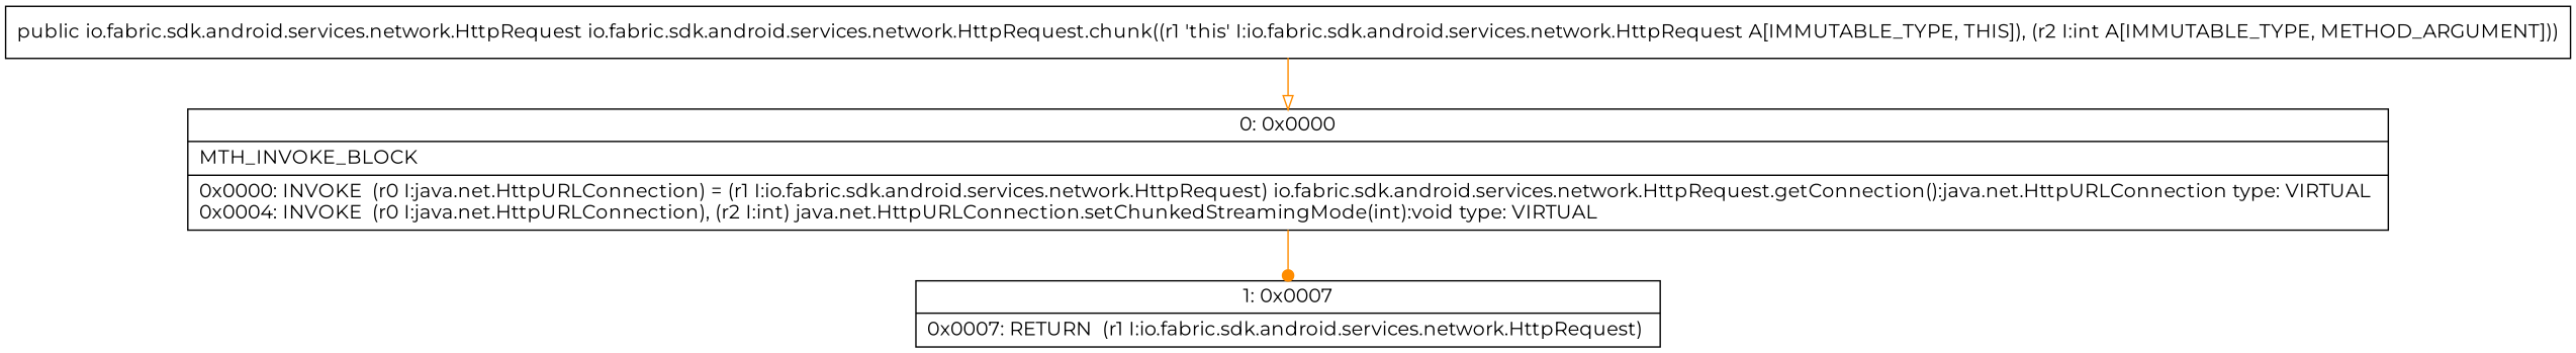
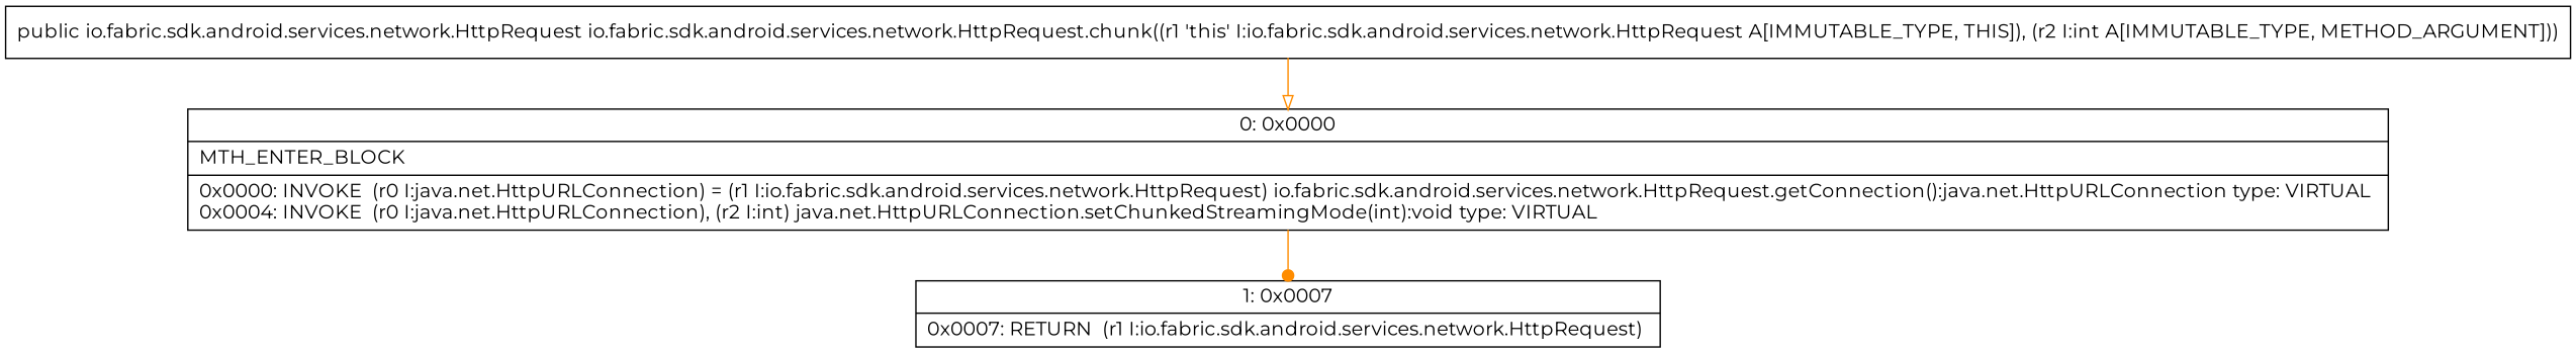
  digraph {
    fontname=Montserrat
    node [shape=record fontname=Montserrat]
    edge [color=darkorange fontname=Montserrat]
-   n1 [label="{0\:\ 0x0000|MTH_INVOKE_BLOCK\l|0x0000: INVOKE  (r0 I:java.net.HttpURLConnection) = (r1 I:io.fabric.sdk.android.services.network.HttpRequest) io.fabric.sdk.android.services.network.HttpRequest.getConnection():java.net.HttpURLConnection type: VIRTUAL \l0x0004: INVOKE  (r0 I:java.net.HttpURLConnection), (r2 I:int) java.net.HttpURLConnection.setChunkedStreamingMode(int):void type: VIRTUAL \l}"]
+   n1 [label="{0\:\ 0x0000|MTH_ENTER_BLOCK\l|0x0000: INVOKE  (r0 I:java.net.HttpURLConnection) = (r1 I:io.fabric.sdk.android.services.network.HttpRequest) io.fabric.sdk.android.services.network.HttpRequest.getConnection():java.net.HttpURLConnection type: VIRTUAL \l0x0004: INVOKE  (r0 I:java.net.HttpURLConnection), (r2 I:int) java.net.HttpURLConnection.setChunkedStreamingMode(int):void type: VIRTUAL \l}"]
    n2 [label="{1\:\ 0x0007|0x0007: RETURN  (r1 I:io.fabric.sdk.android.services.network.HttpRequest) \l}"]
    n3 [label="{public io.fabric.sdk.android.services.network.HttpRequest io.fabric.sdk.android.services.network.HttpRequest.chunk((r1 'this' I:io.fabric.sdk.android.services.network.HttpRequest A[IMMUTABLE_TYPE, THIS]), (r2 I:int A[IMMUTABLE_TYPE, METHOD_ARGUMENT])) }"]
    n1 -> n2 [arrowhead=dot]
    n3 -> n1 [arrowhead=onormal]
  }
